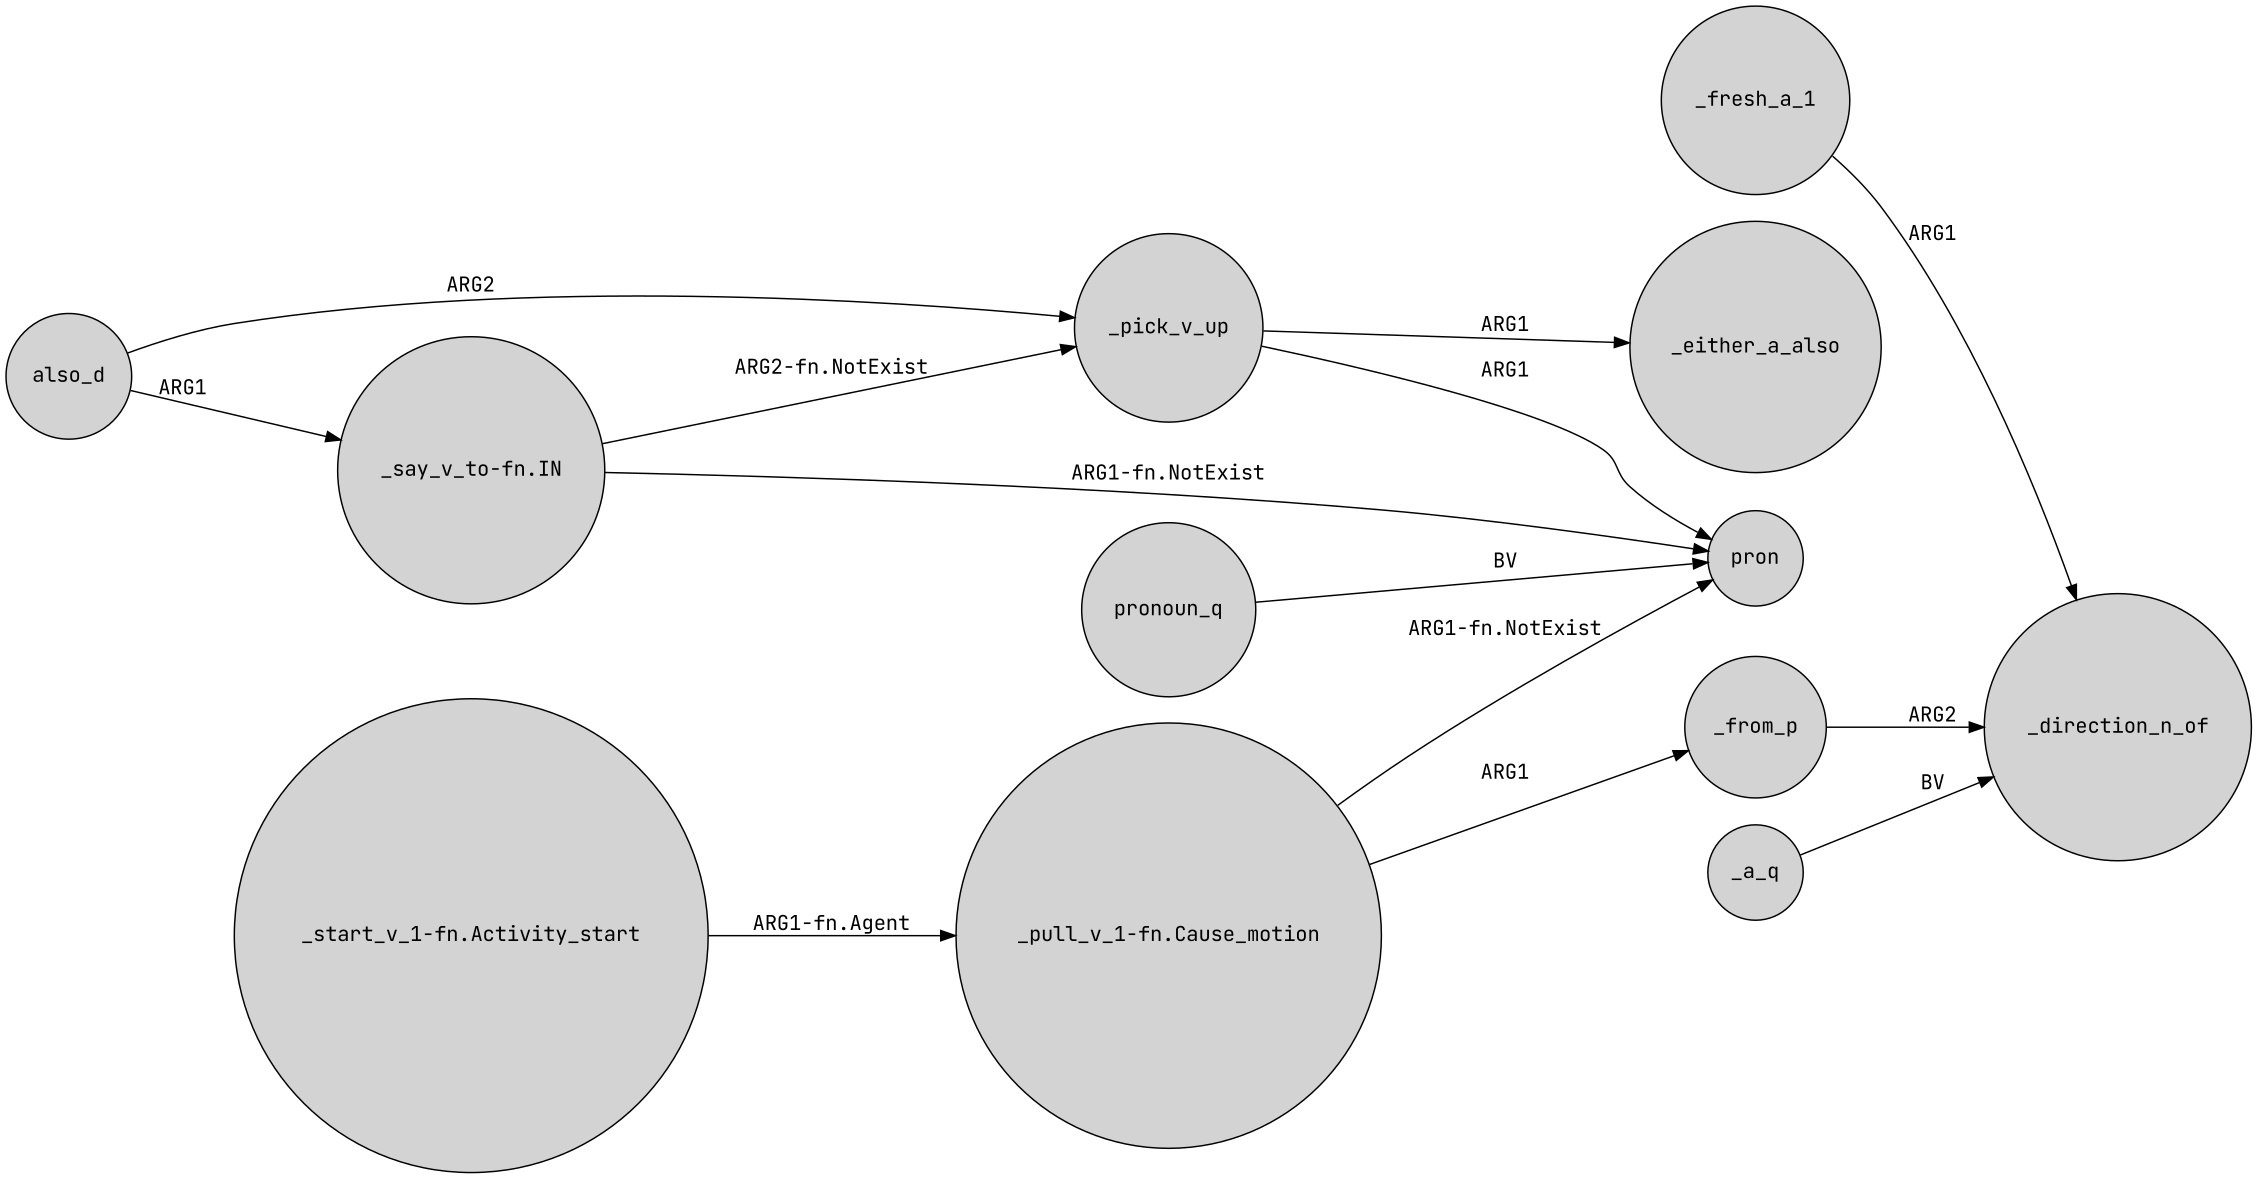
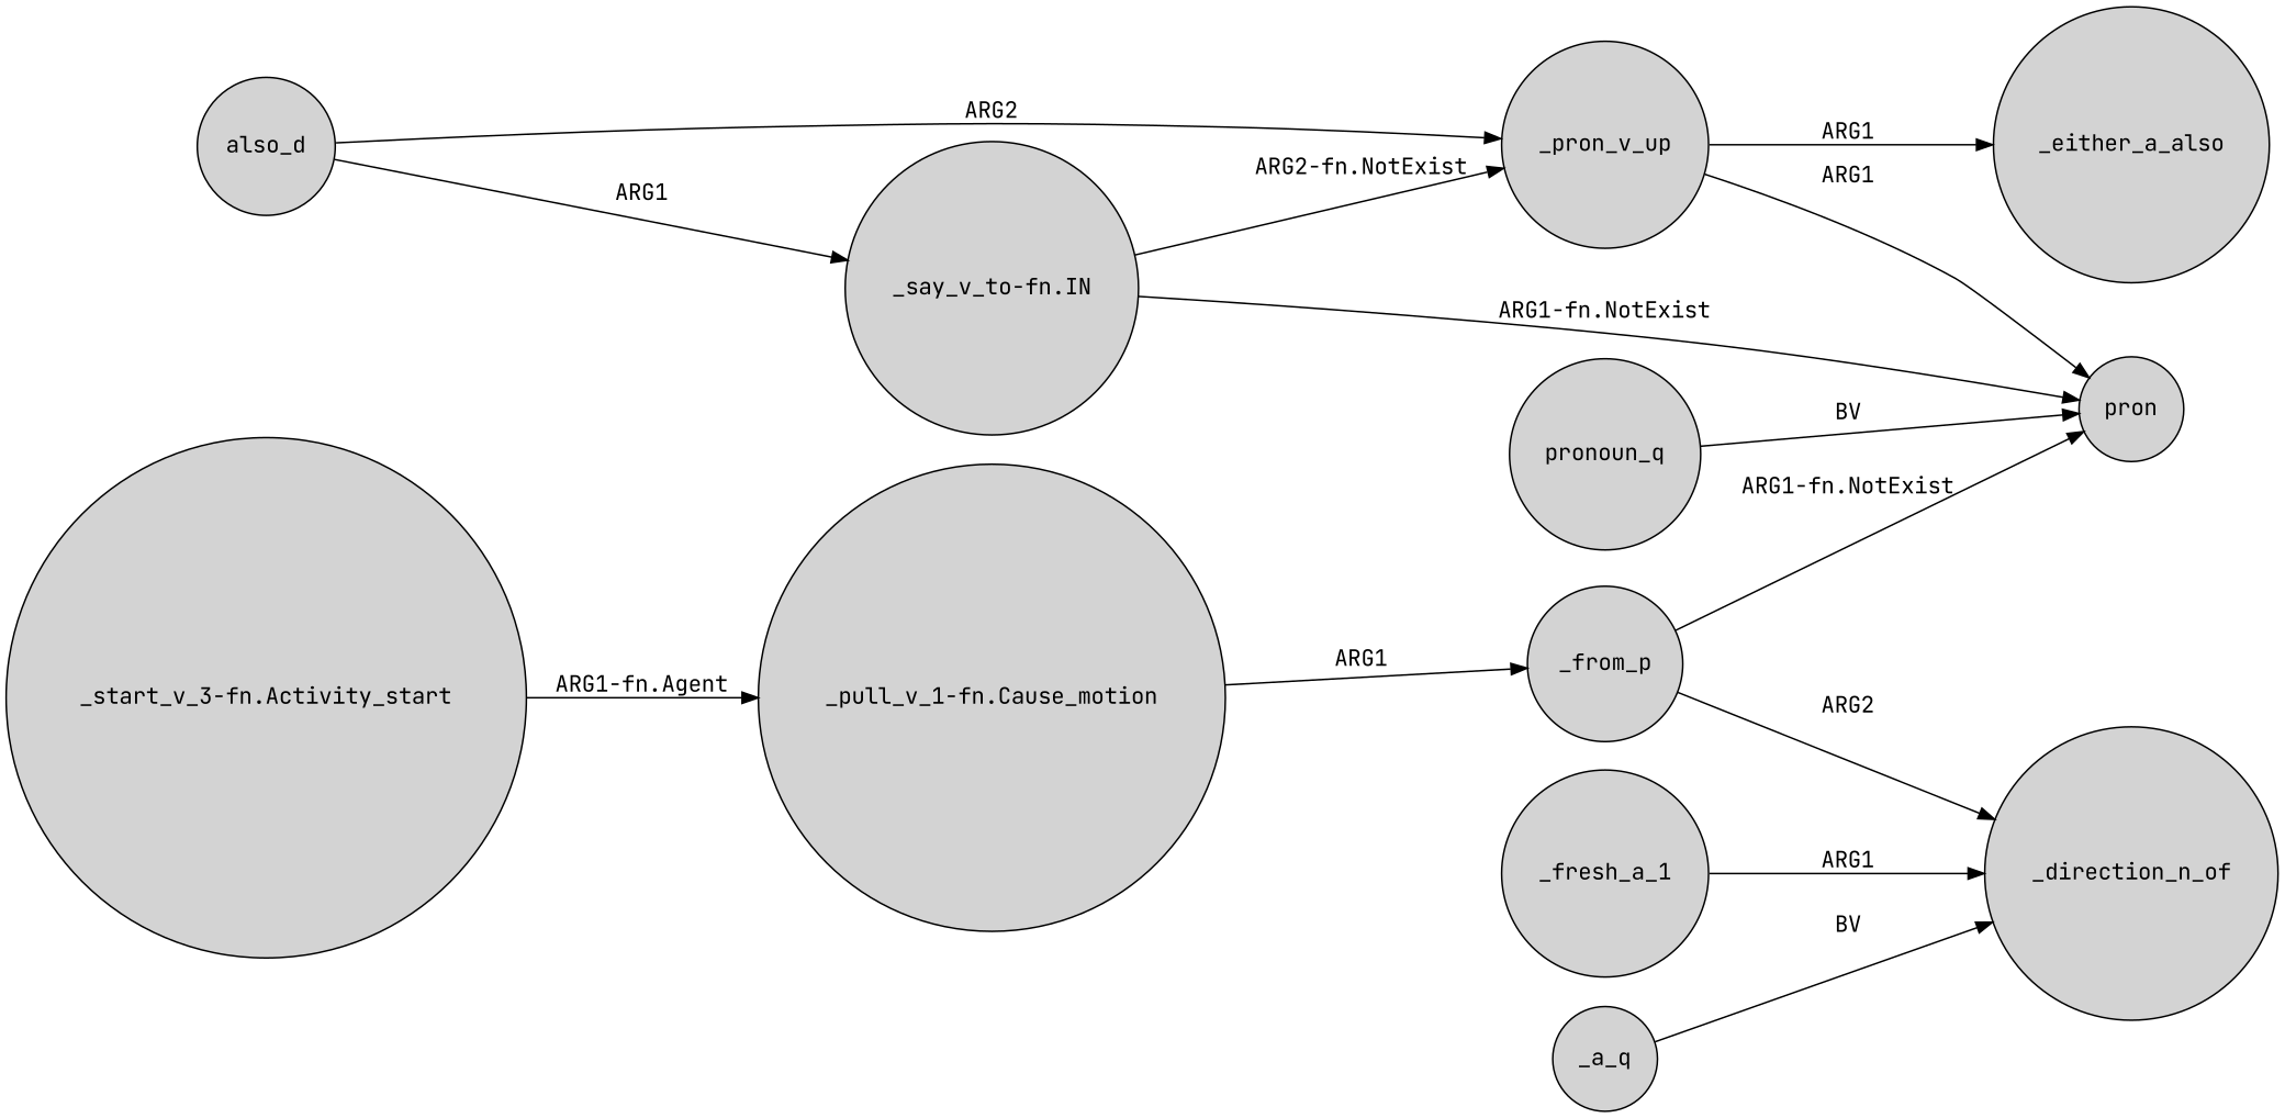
  digraph {
    fontname="JetBrains Mono"
    rankdir=LR
    node [fontname="JetBrains Mono" shape=circle style=filled]
    edge [fontname="JetBrains Mono"]
    _fresh_a_1
    _direction_n_of
    "_pull_v_1-fn.Cause_motion"
    pron
    _from_p
-   _pick_v_up
+   _pick_v_up [label=_pron_v_up]
    _either_a_also
    "_say_v_to-fn.IN"
    _a_q
    n10 [label=also_d]
-   "_start_v_1-fn.Activity_start"
+   "_start_v_1-fn.Activity_start" [label="_start_v_3-fn.Activity_start"]
    pronoun_q
    _fresh_a_1 -> _direction_n_of [label=ARG1]
-   "_pull_v_1-fn.Cause_motion" -> pron [label="ARG1-fn.NotExist"]
+   _from_p -> pron [label="ARG1-fn.NotExist"]
    "_pull_v_1-fn.Cause_motion" -> _from_p [label=ARG1]
    _from_p -> _direction_n_of [label=ARG2]
    _pick_v_up -> pron [label=ARG1]
    _pick_v_up -> _either_a_also [label=ARG1]
    "_say_v_to-fn.IN" -> pron [label="ARG1-fn.NotExist"]
    "_say_v_to-fn.IN" -> _pick_v_up [label="ARG2-fn.NotExist"]
    _a_q -> _direction_n_of [label=BV]
    n10 -> _pick_v_up [label=ARG2]
    n10 -> "_say_v_to-fn.IN" [label=ARG1]
    "_start_v_1-fn.Activity_start" -> "_pull_v_1-fn.Cause_motion" [label="ARG1-fn.Agent"]
    pronoun_q -> pron [label=BV]
  }
